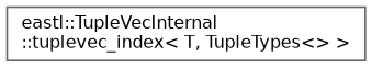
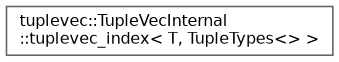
  digraph {
    rankdir=LR
-   n1 [color=grey40 fillcolor=white fontname=Helvetica fontsize=10 height=0.2 label="eastl::TupleVecInternal\l::tuplevec_index\< T, TupleTypes\<\> \>" shape=box style=filled width=0.4]
+   n1 [color=grey40 fillcolor=white fontname=Helvetica fontsize=10 height=0.2 label="tuplevec::TupleVecInternal\l::tuplevec_index\< T, TupleTypes\<\> \>" shape=box style=filled width=0.4]
  }
